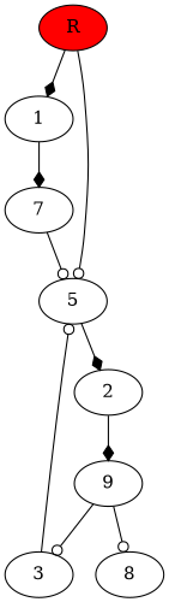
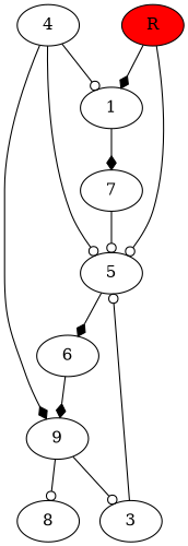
  digraph {
    edge [arrowhead=odot]
    1
    7
    n3 [label=9]
-   2
+   2 [label=6]
    3
    5
    8
+   4
    R [fillcolor="#ff0000" style=filled]
    1 -> 7 [arrowhead=diamond]
    7 -> 5
    n3 -> 3
    n3 -> 8
    2 -> n3 [arrowhead=diamond]
    3 -> 5
    5 -> 2 [arrowhead=diamond]
+   4 -> 1
+   4 -> n3 [arrowhead=diamond]
+   4 -> 5
    R -> 1 [arrowhead=diamond]
    R -> 5
  }
